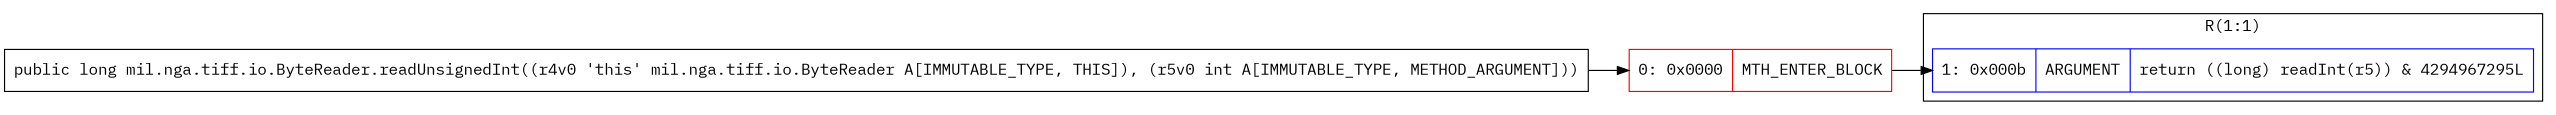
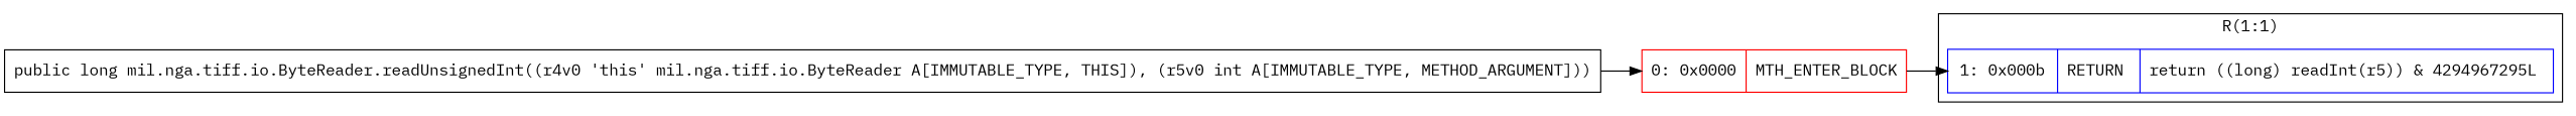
  digraph {
    rankdir=LR
    fontname="IBM Plex Mono"
    node [shape=record fontname="IBM Plex Mono"]
    edge [fontname="IBM Plex Mono"]
-   n1 [color=blue label="{1\:\ 0x000b|ARGUMENT\l|return ((long) readInt(r5)) & 4294967295L\l}"]
+   n1 [color=blue label="{1\:\ 0x000b|RETURN\l|return ((long) readInt(r5)) & 4294967295L\l}"]
    n2 [color=red label="{0\:\ 0x0000|MTH_ENTER_BLOCK\l}"]
    n3 [label="{public long mil.nga.tiff.io.ByteReader.readUnsignedInt((r4v0 'this' mil.nga.tiff.io.ByteReader A[IMMUTABLE_TYPE, THIS]), (r5v0 int A[IMMUTABLE_TYPE, METHOD_ARGUMENT])) }"]
    subgraph cluster_1 {
      label="R(1:1)"
      n1
    }
    n2 -> n1
    n3 -> n2
  }
